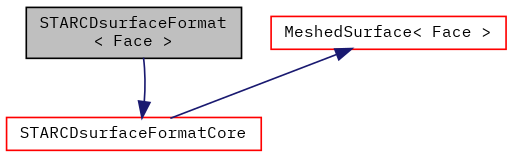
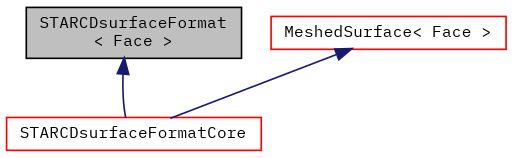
  digraph {
    fontname="IBM Plex Mono"
    node [color=red fontname="IBM Plex Mono" fontsize=10 shape=record]
    edge [color=midnightblue dir=back fontname="IBM Plex Mono" fontsize=10 labelfontname=FreeSans labelfontsize=10 style=solid]
    n1 [color=black fillcolor=grey75 fontcolor=black height=0.2 label="STARCDsurfaceFormat\l\< Face \>" style=filled width=0.4]
    n2 [height=0.2 label="MeshedSurface\< Face \>" width=0.4]
    n3 [height=0.2 label=STARCDsurfaceFormatCore width=0.4]
    n2 -> n3
-   n3 -> n1
+   n1 -> n3
  }
